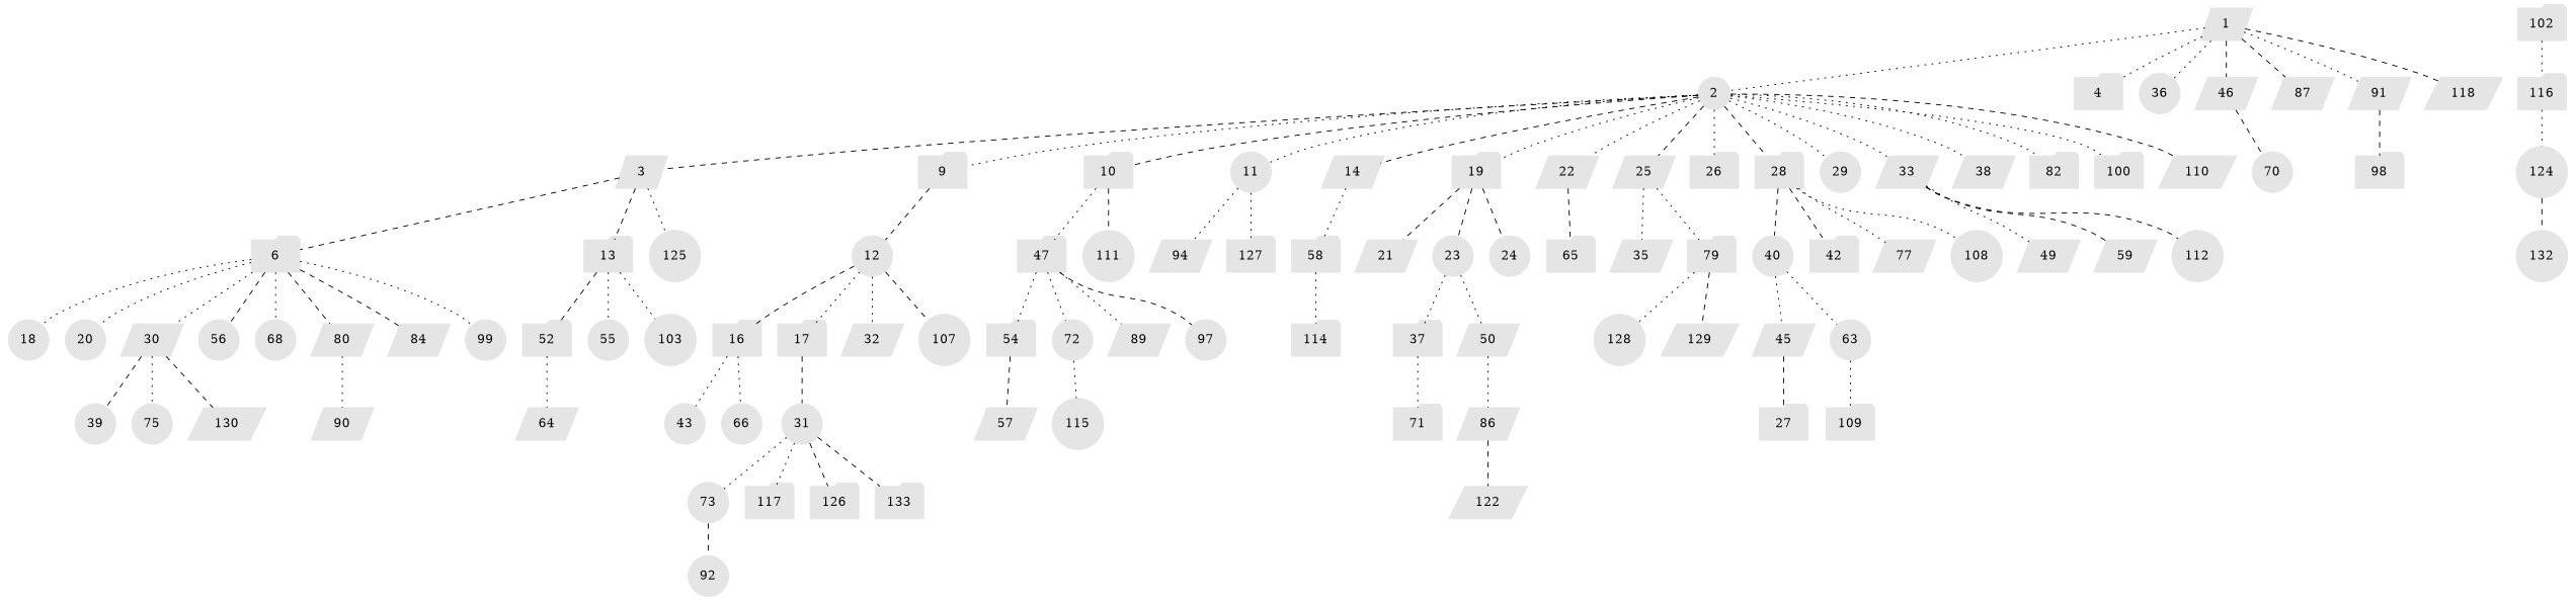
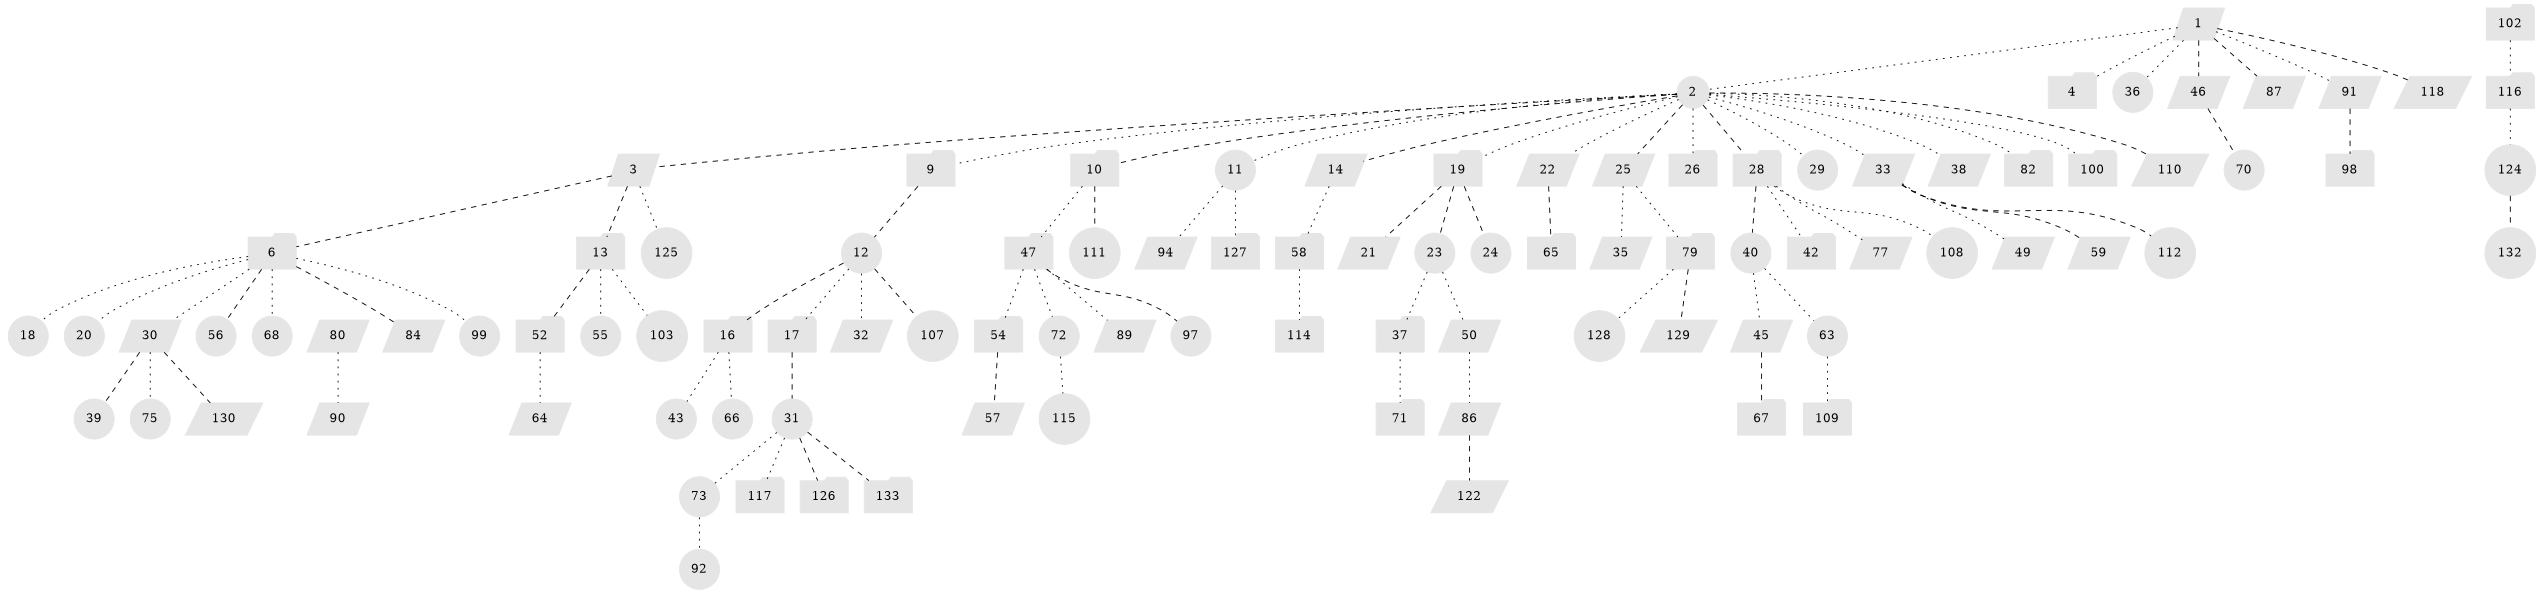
  graph {
    node [color=gray90 shape=circle style=filled]
    edge [style=dotted]
    1 [shape=parallelogram super="+8"]
    2 [super="+5"]
    4 [shape=folder]
    36 [super="+85"]
    46 [shape=parallelogram super="+88"]
    87 [shape=parallelogram]
    91 [shape=parallelogram]
    118 [shape=parallelogram]
    3 [shape=parallelogram super="+104"]
    9 [shape=folder]
    10 [shape=folder super="+15"]
    11 [super="+27"]
    14 [shape=parallelogram]
    19 [shape=folder super="+34"]
    22 [shape=parallelogram]
    25 [shape=parallelogram super="+81"]
    26 [shape=folder]
    28 [shape=folder super="+41"]
    29
    33 [shape=parallelogram super="+51"]
    38 [shape=parallelogram]
    82 [shape=folder]
    100 [shape=folder]
    110 [shape=parallelogram]
    70
    98 [shape=folder]
    6 [shape=folder super="+7"]
    13 [shape=folder super="+121"]
    125
    12 [super="+69"]
    47 [shape=folder super="+123"]
    111
    94 [shape=parallelogram]
    127 [shape=folder]
    58 [shape=folder super="+96"]
    21 [shape=parallelogram]
    23 [super="+60"]
    24
    65 [shape=folder]
    35 [shape=parallelogram]
    79 [shape=folder super="+120"]
    40 [super="+49"]
    42 [shape=folder]
    77 [shape=parallelogram]
    108
    n46 [label=49 shape=parallelogram]
    59 [shape=parallelogram]
    112
    18
    20
    30 [shape=parallelogram super="+61"]
    56
    68
    80 [shape=parallelogram super="+83"]
    84 [shape=parallelogram]
    99 [super="+105"]
    52 [shape=folder super="+62"]
    55
    103
    39 [super="+44"]
    75 [super="+95"]
    130 [shape=parallelogram]
    90 [shape=parallelogram super="+101"]
    16 [shape=folder]
    17 [shape=folder]
    32 [shape=parallelogram]
    107
    54 [shape=folder]
    72 [super="+93"]
    89 [shape=parallelogram]
    97
    43 [super="+53"]
    66
    31 [super="+78"]
    64 [shape=parallelogram]
    114 [shape=folder super="+119"]
    73 [super="+74"]
    117 [shape=folder]
    126 [shape=folder]
    133 [shape=folder]
    37 [shape=folder]
    50 [shape=parallelogram]
    71 [shape=folder super="+106"]
    86 [shape=parallelogram]
    128
    129 [shape=parallelogram]
    102 [shape=folder super="+113"]
    116 [shape=folder]
    45 [shape=parallelogram]
    63
    92
-   67 [shape=folder super="+76" label=27]
+   67 [shape=folder super="+76"]
    109 [shape=folder super="+131"]
    57 [shape=parallelogram]
    115
    122 [shape=parallelogram]
    124
    132
    1 -- 2
    1 -- 4
    1 -- 36
    1 -- 46 [style=dashed]
    1 -- 87 [style=dashed]
    1 -- 91
    1 -- 118 [style=dashed]
    2 -- 3 [style=dashed]
    2 -- 9
    2 -- 10 [style=dashed]
    2 -- 11
    2 -- 14 [style=dashed]
    2 -- 19
    2 -- 22
    2 -- 25 [style=dashed]
    2 -- 26
    2 -- 28 [style=dashed]
    2 -- 29
    2 -- 33
    2 -- 38
    2 -- 82
    2 -- 100
    2 -- 110 [style=dashed]
    46 -- 70 [style=dashed]
    91 -- 98 [style=dashed]
    3 -- 6 [style=dashed]
    3 -- 13 [style=dashed]
    3 -- 125
    9 -- 12 [style=dashed]
    10 -- 47
    10 -- 111 [style=dashed]
    11 -- 94
    11 -- 127
    14 -- 58
    19 -- 21 [style=dashed]
    19 -- 23 [style=dashed]
    19 -- 24 [style=dashed]
    22 -- 65 [style=dashed]
    25 -- 35
    25 -- 79
    28 -- 40 [style=dashed]
-   28 -- 42 [style=dashed]
+   28 -- 42
    28 -- 77
    28 -- 108
    33 -- n46
    33 -- 59 [style=dashed]
    33 -- 112 [style=dashed]
    6 -- 18
    6 -- 20
    6 -- 30
    6 -- 56 [style=dashed]
    6 -- 68
-   6 -- 80 [style=dashed]
    6 -- 84 [style=dashed]
    6 -- 99
    13 -- 52 [style=dashed]
    13 -- 55
    13 -- 103
    12 -- 16 [style=dashed]
    12 -- 17
    12 -- 32
    12 -- 107 [style=dashed]
    47 -- 54
    47 -- 72
    47 -- 89
    47 -- 97 [style=dashed]
    58 -- 114
    23 -- 37
    23 -- 50
    79 -- 128
    79 -- 129 [style=dashed]
    40 -- 45
    40 -- 63
    30 -- 39 [style=dashed]
    30 -- 75
    30 -- 130 [style=dashed]
    80 -- 90
    52 -- 64
    16 -- 43
    16 -- 66
    17 -- 31 [style=dashed]
    54 -- 57 [style=dashed]
    72 -- 115
    31 -- 73
    31 -- 117
    31 -- 126 [style=dashed]
    31 -- 133 [style=dashed]
-   73 -- 92 [style=dashed]
+   73 -- 92
    37 -- 71
    50 -- 86
    86 -- 122 [style=dashed]
    102 -- 116
    116 -- 124
    45 -- 67 [style=dashed]
    63 -- 109
    124 -- 132 [style=dashed]
  }
